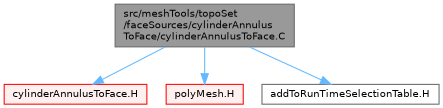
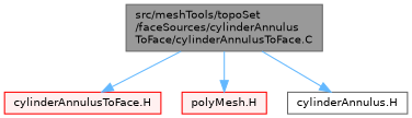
  digraph {
    node [color=red fillcolor="#FFF0F0" fontname=Helvetica fontsize=10 shape=box style=filled]
    edge [color=steelblue1 fontname=Helvetica fontsize=10 labelfontname=Helvetica labelfontsize=10 style=solid]
    n1 [color=gray40 fillcolor=grey60 fontcolor=black height=0.2 label="src/meshTools/topoSet\l/faceSources/cylinderAnnulus\lToFace/cylinderAnnulusToFace.C" width=0.4]
    n2 [height=0.2 label="cylinderAnnulusToFace.H" width=0.4]
    n3 [height=0.2 label="polyMesh.H" width=0.4]
-   n4 [color=grey40 fillcolor=white height=0.2 label="addToRunTimeSelectionTable.H" width=0.4]
+   n4 [color=grey40 fillcolor=white height=0.2 label="cylinderAnnulus.H" width=0.4]
    n1 -> n2
    n1 -> n3
    n1 -> n4
  }
